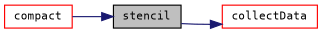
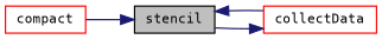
  digraph {
    fontname="DejaVu Sans Mono"
    rankdir=LR
    node [color=red fontname="DejaVu Sans Mono" fontsize=10 shape=record]
    edge [color=midnightblue fontname="DejaVu Sans Mono" fontsize=10 labelfontname=FreeSans labelfontsize=10 style=solid]
    n1 [color=black fillcolor=grey75 fontcolor=black height=0.2 label=stencil style=filled width=0.4]
    n2 [height=0.2 label=collectData width=0.4]
    n3 [height=0.2 label=compact width=0.4]
    n1 -> n2
+   n2 -> n1
    n3 -> n1
  }
